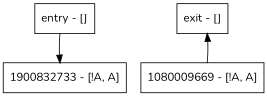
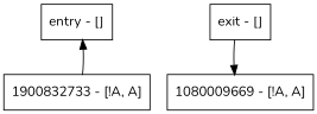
  digraph {
    fontname=Nunito
    node [fontname=Nunito shape=record]
    edge [fontname=Nunito]
    n1 [label="entry - []"]
    n2 [label="1900832733 - [!A, A]"]
    n3 [label="exit - []"]
    n4 [label="1080009669 - [!A, A]"]
-   n1 -> n2
-   n4 -> n3
+   n2 -> n1
+   n3 -> n4
  }
